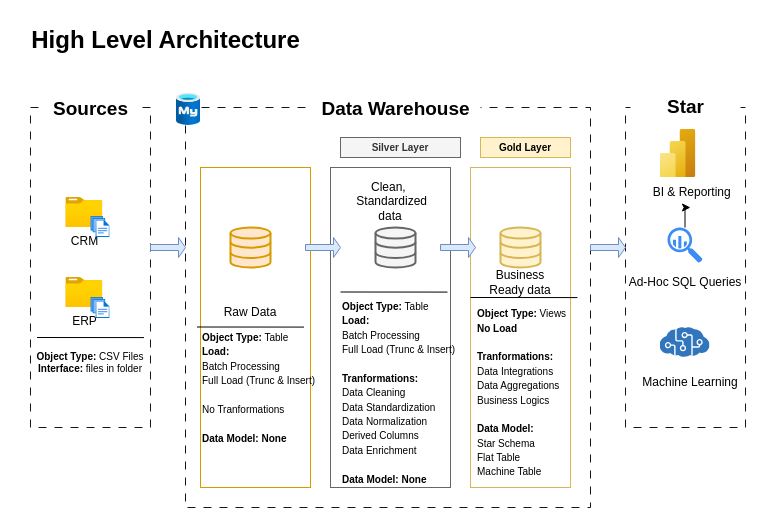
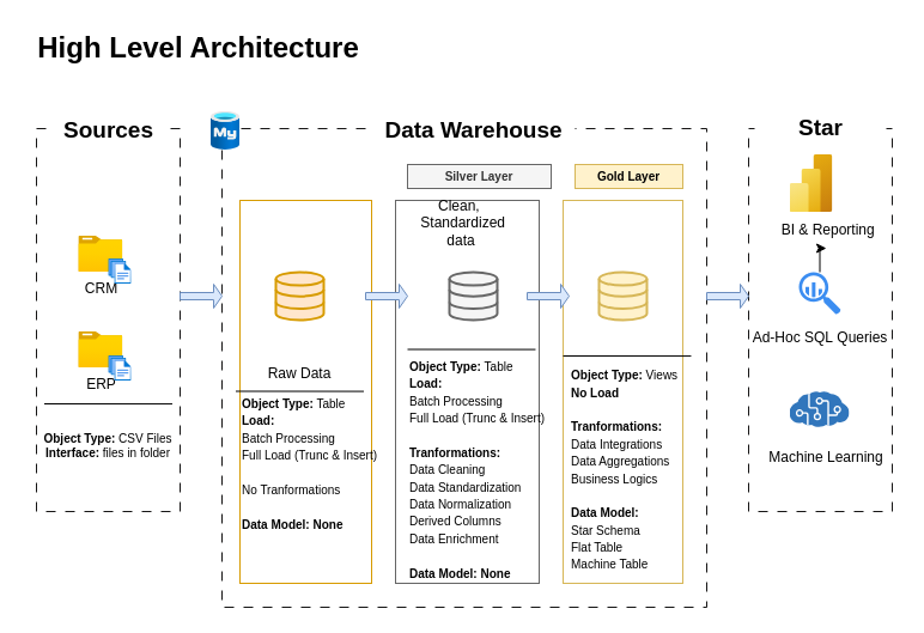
  <mxCell id="0" />
  <mxCell id="1" parent="0" />
  <mxCell id="2" value="&lt;b&gt;&lt;font style=&quot;font-size: 24px;&quot;&gt;High Level Architecture&lt;/font&gt;&lt;/b&gt;" style="text;html=1;align=center;verticalAlign=middle;resizable=0;points=[];autosize=1;strokeColor=none;fillColor=none;" vertex="1" parent="1"><mxGeometry x="20" y="20" width="290" height="40" as="geometry" /></mxCell>
  <mxCell id="3" value="" style="rounded=0;whiteSpace=wrap;html=1;fillColor=none;strokeColor=light-dark(#171616, #ededed);dashed=1;dashPattern=8 8;" vertex="1" parent="1"><mxGeometry x="30" y="107" width="120" height="320" as="geometry" /></mxCell>
  <mxCell id="4" value="&lt;b&gt;&lt;font style=&quot;font-size: 19px;&quot;&gt;Sources&lt;/font&gt;&lt;/b&gt;" style="text;html=1;align=center;verticalAlign=middle;resizable=0;points=[];autosize=1;strokeColor=none;fillColor=default;" vertex="1" parent="1"><mxGeometry x="40" y="89" width="100" height="40" as="geometry" /></mxCell>
  <mxCell id="5" value="" style="rounded=0;whiteSpace=wrap;html=1;fillColor=none;strokeColor=light-dark(#171616, #ededed);dashed=1;dashPattern=8 8;" vertex="1" parent="1"><mxGeometry x="185" y="107" width="405" height="400" as="geometry" /></mxCell>
  <mxCell id="6" value="&lt;b&gt;&lt;font style=&quot;font-size: 19px;&quot;&gt;Data Warehouse&lt;/font&gt;&lt;/b&gt;" style="text;html=1;align=center;verticalAlign=middle;resizable=0;points=[];autosize=1;strokeColor=none;fillColor=default;" vertex="1" parent="1"><mxGeometry x="310" y="89" width="170" height="40" as="geometry" /></mxCell>
  <mxCell id="7" value="" style="rounded=0;whiteSpace=wrap;html=1;fillColor=none;strokeColor=light-dark(#171616, #ededed);dashed=1;dashPattern=8 8;" vertex="1" parent="1"><mxGeometry x="625" y="107" width="120" height="320" as="geometry" /></mxCell>
  <mxCell id="8" value="&lt;b&gt;&lt;font style=&quot;font-size: 19px;&quot;&gt;Star&lt;/font&gt;&lt;/b&gt;" style="text;html=1;align=center;verticalAlign=middle;resizable=0;points=[];autosize=1;strokeColor=none;fillColor=default;" vertex="1" parent="1"><mxGeometry x="630" y="87" width="110" height="40" as="geometry" /></mxCell>
  <mxCell id="9" value="Silver Layer" style="rounded=0;whiteSpace=wrap;html=1;fontSize=10;fillColor=#f5f5f5;strokeColor=#666666;fontColor=#333333;fontStyle=1" vertex="1" parent="1"><mxGeometry x="340" y="137" width="120" height="20" as="geometry" /></mxCell>
  <mxCell id="10" value="Gold Layer" style="rounded=0;whiteSpace=wrap;html=1;fontSize=10;fillColor=#fff2cc;strokeColor=#d6b656;fontStyle=1" vertex="1" parent="1"><mxGeometry x="480" y="137" width="90" height="20" as="geometry" /></mxCell>
  <mxCell id="11" value="" style="rounded=0;whiteSpace=wrap;html=1;fontSize=10;fillColor=none;strokeColor=#d79b00;" vertex="1" parent="1"><mxGeometry x="200" y="167" width="110" height="320" as="geometry" /></mxCell>
  <mxCell id="12" value="" style="rounded=0;whiteSpace=wrap;html=1;fontSize=10;fillColor=none;strokeColor=#666666;fontColor=#333333;" vertex="1" parent="1"><mxGeometry x="330" y="167" width="120" height="320" as="geometry" /></mxCell>
  <mxCell id="13" value="" style="rounded=0;whiteSpace=wrap;html=1;fontSize=10;fillColor=none;strokeColor=#d6b656;" vertex="1" parent="1"><mxGeometry x="470" y="167" width="100" height="320" as="geometry" /></mxCell>
  <mxCell id="14" value="CRM" style="image;aspect=fixed;html=1;points=[];align=center;fontSize=12;image=img/lib/azure2/general/Folder_Blank.svg;" vertex="1" parent="1"><mxGeometry x="65.36" y="197" width="36.97" height="30" as="geometry" /></mxCell>
  <mxCell id="15" value="" style="image;aspect=fixed;html=1;points=[];align=center;fontSize=12;image=img/lib/azure2/general/Files.svg;" vertex="1" parent="1"><mxGeometry x="90.4" y="216" width="19.2" height="21" as="geometry" /></mxCell>
  <mxCell id="16" value="ERP" style="image;aspect=fixed;html=1;points=[];align=center;fontSize=12;image=img/lib/azure2/general/Folder_Blank.svg;" vertex="1" parent="1"><mxGeometry x="65.36" y="277" width="36.97" height="30" as="geometry" /></mxCell>
  <mxCell id="17" value="" style="image;aspect=fixed;html=1;points=[];align=center;fontSize=12;image=img/lib/azure2/general/Files.svg;" vertex="1" parent="1"><mxGeometry x="90.4" y="297" width="19.2" height="21" as="geometry" /></mxCell>
- <mxCell id="18" value="&lt;b&gt;Object Type:&lt;/b&gt; CSV Files&lt;div&gt;&lt;b&gt;Interface:&lt;/b&gt; files in folder&lt;/div&gt;" style="text;html=1;align=center;verticalAlign=middle;whiteSpace=wrap;rounded=0;fontSize=10;" vertex="1" parent="1"><mxGeometry x="35" y="347" width="110" height="30" as="geometry" /></mxCell>
+ <mxCell id="18" value="&lt;b&gt;Object Type:&lt;/b&gt; CSV Files&lt;div&gt;&lt;b&gt;Interface:&lt;/b&gt; files in folder&lt;/div&gt;" style="text;html=1;align=center;verticalAlign=middle;whiteSpace=wrap;rounded=0;fontSize=10;" vertex="1" parent="1"><mxGeometry x="35" y="357" width="110" height="30" as="geometry" /></mxCell>
  <mxCell id="19" value="" style="endArrow=none;html=1;rounded=0;entryX=1.002;entryY=0.719;entryDx=0;entryDy=0;entryPerimeter=0;" edge="1" parent="1"><mxGeometry width="50" height="50" relative="1" as="geometry"><mxPoint x="36.52" y="337" as="sourcePoint" /><mxPoint x="143.49" y="337.08" as="targetPoint" /></mxGeometry></mxCell>
  <mxCell id="20" value="" style="html=1;verticalLabelPosition=bottom;align=center;labelBackgroundColor=#ffffff;verticalAlign=top;strokeWidth=2;strokeColor=#d79b00;shadow=0;dashed=0;shape=mxgraph.ios7.icons.data;fillColor=#ffe6cc;" vertex="1" parent="1"><mxGeometry x="230" y="227" width="40" height="40" as="geometry" /></mxCell>
  <mxCell id="21" value="" style="html=1;verticalLabelPosition=bottom;align=center;labelBackgroundColor=#ffffff;verticalAlign=top;strokeWidth=2;strokeColor=#666666;shadow=0;dashed=0;shape=mxgraph.ios7.icons.data;fillColor=#f5f5f5;fontColor=#333333;" vertex="1" parent="1"><mxGeometry x="375" y="227" width="40" height="40" as="geometry" /></mxCell>
  <mxCell id="22" value="" style="html=1;verticalLabelPosition=bottom;align=center;labelBackgroundColor=#ffffff;verticalAlign=top;strokeWidth=2;strokeColor=#d6b656;shadow=0;dashed=0;shape=mxgraph.ios7.icons.data;fillColor=#fff2cc;" vertex="1" parent="1"><mxGeometry x="500" y="227" width="40" height="40" as="geometry" /></mxCell>
  <mxCell id="23" value="" style="shape=singleArrow;whiteSpace=wrap;html=1;fillColor=#dae8fc;strokeColor=#6c8ebf;" vertex="1" parent="1"><mxGeometry x="150" y="237" width="35" height="20" as="geometry" /></mxCell>
  <mxCell id="24" value="" style="shape=singleArrow;whiteSpace=wrap;html=1;fillColor=#dae8fc;strokeColor=#6c8ebf;" vertex="1" parent="1"><mxGeometry x="590" y="237" width="35" height="20" as="geometry" /></mxCell>
  <mxCell id="25" value="" style="shape=singleArrow;whiteSpace=wrap;html=1;fillColor=#dae8fc;strokeColor=#6c8ebf;" vertex="1" parent="1"><mxGeometry x="305" y="237" width="35" height="20" as="geometry" /></mxCell>
  <mxCell id="26" value="" style="shape=singleArrow;whiteSpace=wrap;html=1;fillColor=#dae8fc;strokeColor=#6c8ebf;" vertex="1" parent="1"><mxGeometry x="440" y="237" width="35" height="20" as="geometry" /></mxCell>
  <mxCell id="27" value="&lt;font&gt;Raw Data&lt;/font&gt;" style="text;html=1;align=center;verticalAlign=middle;whiteSpace=wrap;rounded=0;" vertex="1" parent="1"><mxGeometry x="210" y="297" width="80" height="30" as="geometry" /></mxCell>
- <mxCell id="28" value="Clean,&amp;nbsp;&lt;div&gt;&amp;nbsp;Standardized data&lt;/div&gt;" style="text;html=1;align=center;verticalAlign=middle;whiteSpace=wrap;rounded=0;" vertex="1" parent="1"><mxGeometry x="350" y="186" width="80" height="30" as="geometry" /></mxCell>
- <mxCell id="29" value="Business Ready data" style="text;html=1;align=center;verticalAlign=middle;whiteSpace=wrap;rounded=0;" vertex="1" parent="1"><mxGeometry x="485" y="267" width="70" height="30" as="geometry" /></mxCell>
+ <mxCell id="28" value="Clean,&amp;nbsp;&lt;div&gt;&amp;nbsp;Standardized data&lt;/div&gt;" style="text;html=1;align=center;verticalAlign=middle;whiteSpace=wrap;rounded=0;" vertex="1" parent="1"><mxGeometry x="345" y="171" width="80" height="30" as="geometry" /></mxCell>
  <mxCell id="30" value="" style="endArrow=none;html=1;rounded=0;entryX=1.002;entryY=0.719;entryDx=0;entryDy=0;entryPerimeter=0;" edge="1" parent="1"><mxGeometry width="50" height="50" relative="1" as="geometry"><mxPoint x="196.51" y="326.5" as="sourcePoint" /><mxPoint x="303.48" y="326.58" as="targetPoint" /></mxGeometry></mxCell>
  <mxCell id="31" value="" style="endArrow=none;html=1;rounded=0;entryX=1.002;entryY=0.719;entryDx=0;entryDy=0;entryPerimeter=0;" edge="1" parent="1"><mxGeometry width="50" height="50" relative="1" as="geometry"><mxPoint x="340" y="291.5" as="sourcePoint" /><mxPoint x="446.97" y="291.58" as="targetPoint" /></mxGeometry></mxCell>
  <mxCell id="32" value="" style="endArrow=none;html=1;rounded=0;entryX=1.002;entryY=0.719;entryDx=0;entryDy=0;entryPerimeter=0;" edge="1" parent="1"><mxGeometry width="50" height="50" relative="1" as="geometry"><mxPoint x="470" y="297" as="sourcePoint" /><mxPoint x="576.97" y="297.08" as="targetPoint" /></mxGeometry></mxCell>
  <mxCell id="33" value="&lt;font style=&quot;font-size: 10px;&quot;&gt;&lt;b&gt;Object Type:&lt;/b&gt; Table&lt;/font&gt;&lt;div&gt;&lt;font style=&quot;font-size: 10px;&quot;&gt;&lt;b&gt;Load:&amp;nbsp;&lt;/b&gt;&lt;/font&gt;&lt;/div&gt;&lt;div&gt;&lt;span style=&quot;font-size: 10px; background-color: transparent; color: light-dark(rgb(0, 0, 0), rgb(255, 255, 255));&quot;&gt;Batch Processing&lt;/span&gt;&lt;/div&gt;&lt;div&gt;&lt;span style=&quot;font-size: 10px; background-color: transparent; color: light-dark(rgb(0, 0, 0), rgb(255, 255, 255));&quot;&gt;Full Load (Trunc &amp;amp; Insert)&lt;/span&gt;&lt;/div&gt;&lt;div&gt;&lt;span style=&quot;font-size: 10px; background-color: transparent; color: light-dark(rgb(0, 0, 0), rgb(255, 255, 255));&quot;&gt;&lt;br&gt;&lt;/span&gt;&lt;/div&gt;&lt;div&gt;&lt;span style=&quot;font-size: 10px; background-color: transparent; color: light-dark(rgb(0, 0, 0), rgb(255, 255, 255));&quot;&gt;No Tranformations&lt;/span&gt;&lt;/div&gt;&lt;div&gt;&lt;br&gt;&lt;/div&gt;&lt;div&gt;&lt;span style=&quot;font-size: 10px;&quot;&gt;&lt;b&gt;Data Model: None&lt;/b&gt;&lt;/span&gt;&lt;/div&gt;" style="text;html=1;align=left;verticalAlign=middle;whiteSpace=wrap;rounded=0;" vertex="1" parent="1"><mxGeometry x="200" y="347" width="120" height="80" as="geometry" /></mxCell>
  <mxCell id="34" value="&lt;font style=&quot;font-size: 10px;&quot;&gt;&lt;b&gt;Object Type:&lt;/b&gt;&amp;nbsp;Table&lt;/font&gt;&lt;div style=&quot;&quot;&gt;&lt;font style=&quot;font-size: 10px;&quot;&gt;&lt;b&gt;Load:&amp;nbsp;&lt;/b&gt;&lt;/font&gt;&lt;/div&gt;&lt;div style=&quot;&quot;&gt;&lt;span style=&quot;font-size: 10px; background-color: transparent; color: light-dark(rgb(0, 0, 0), rgb(255, 255, 255));&quot;&gt;Batch Processing&lt;/span&gt;&lt;/div&gt;&lt;div style=&quot;&quot;&gt;&lt;span style=&quot;font-size: 10px; background-color: transparent; color: light-dark(rgb(0, 0, 0), rgb(255, 255, 255));&quot;&gt;Full Load (Trunc &amp;amp; Insert)&lt;/span&gt;&lt;/div&gt;&lt;div style=&quot;&quot;&gt;&lt;span style=&quot;font-size: 10px; background-color: transparent; color: light-dark(rgb(0, 0, 0), rgb(255, 255, 255));&quot;&gt;&lt;br&gt;&lt;/span&gt;&lt;/div&gt;&lt;div style=&quot;&quot;&gt;&lt;span style=&quot;font-size: 10px; background-color: transparent; color: light-dark(rgb(0, 0, 0), rgb(255, 255, 255));&quot;&gt;&lt;b&gt;Tranformations:&lt;/b&gt;&lt;/span&gt;&lt;/div&gt;&lt;div style=&quot;&quot;&gt;&lt;span style=&quot;background-color: transparent; color: light-dark(rgb(0, 0, 0), rgb(255, 255, 255)); font-size: 10px;&quot;&gt;Data Cleaning&lt;/span&gt;&lt;/div&gt;&lt;div style=&quot;&quot;&gt;&lt;span style=&quot;font-size: 10px; background-color: transparent; color: light-dark(rgb(0, 0, 0), rgb(255, 255, 255));&quot;&gt;Data Standardization&lt;/span&gt;&lt;/div&gt;&lt;div style=&quot;&quot;&gt;&lt;span style=&quot;font-size: 10px; background-color: transparent; color: light-dark(rgb(0, 0, 0), rgb(255, 255, 255));&quot;&gt;Data Normalization&lt;/span&gt;&lt;/div&gt;&lt;div style=&quot;&quot;&gt;&lt;span style=&quot;font-size: 10px; background-color: transparent; color: light-dark(rgb(0, 0, 0), rgb(255, 255, 255));&quot;&gt;Derived Columns&lt;/span&gt;&lt;/div&gt;&lt;div style=&quot;&quot;&gt;&lt;span style=&quot;font-size: 10px; background-color: transparent; color: light-dark(rgb(0, 0, 0), rgb(255, 255, 255));&quot;&gt;Data Enrichment&lt;/span&gt;&lt;/div&gt;&lt;div style=&quot;&quot;&gt;&lt;br&gt;&lt;/div&gt;&lt;div style=&quot;&quot;&gt;&lt;span style=&quot;font-size: 10px;&quot;&gt;&lt;b&gt;Data Model: None&lt;/b&gt;&lt;/span&gt;&lt;/div&gt;" style="text;html=1;align=left;verticalAlign=middle;whiteSpace=wrap;rounded=0;" vertex="1" parent="1"><mxGeometry x="340" y="357" width="180" height="70" as="geometry" /></mxCell>
  <mxCell id="35" value="&lt;font style=&quot;font-size: 10px;&quot;&gt;&lt;b&gt;Object Type:&lt;/b&gt;&amp;nbsp;Views&lt;/font&gt;&lt;div&gt;&lt;span style=&quot;font-size: 10px;&quot;&gt;&lt;b&gt;No Load&lt;/b&gt;&lt;/span&gt;&lt;/div&gt;&lt;div&gt;&lt;span style=&quot;font-size: 10px;&quot;&gt;&lt;b&gt;&lt;br&gt;&lt;/b&gt;&lt;/span&gt;&lt;/div&gt;&lt;div&gt;&lt;span style=&quot;background-color: transparent; color: light-dark(rgb(0, 0, 0), rgb(255, 255, 255)); font-size: 10px;&quot;&gt;&lt;b&gt;Tranformations:&lt;/b&gt;&lt;/span&gt;&lt;/div&gt;&lt;div&gt;&lt;span style=&quot;background-color: transparent; color: light-dark(rgb(0, 0, 0), rgb(255, 255, 255)); font-size: 10px;&quot;&gt;Data Integrations&lt;/span&gt;&lt;/div&gt;&lt;div&gt;&lt;span style=&quot;background-color: transparent; color: light-dark(rgb(0, 0, 0), rgb(255, 255, 255)); font-size: 10px;&quot;&gt;Data Aggregations&lt;/span&gt;&lt;/div&gt;&lt;div&gt;&lt;span style=&quot;background-color: transparent; color: light-dark(rgb(0, 0, 0), rgb(255, 255, 255)); font-size: 10px;&quot;&gt;Business Logics&lt;/span&gt;&lt;/div&gt;&lt;div&gt;&lt;br&gt;&lt;/div&gt;&lt;div&gt;&lt;span style=&quot;font-size: 10px;&quot;&gt;&lt;b&gt;Data Model:&amp;nbsp;&lt;/b&gt;&lt;/span&gt;&lt;/div&gt;&lt;div&gt;&lt;span style=&quot;font-size: 10px;&quot;&gt;Star Schema&lt;/span&gt;&lt;/div&gt;&lt;div&gt;&lt;span style=&quot;font-size: 10px;&quot;&gt;Flat Table&lt;/span&gt;&lt;/div&gt;&lt;div&gt;&lt;span style=&quot;font-size: 10px;&quot;&gt;Machine Table&lt;/span&gt;&lt;/div&gt;" style="text;html=1;align=left;verticalAlign=middle;whiteSpace=wrap;rounded=0;" vertex="1" parent="1"><mxGeometry x="475" y="352" width="120" height="80" as="geometry" /></mxCell>
  <mxCell id="36" value="" style="image;aspect=fixed;html=1;points=[];align=center;fontSize=12;image=img/lib/azure2/analytics/Power_BI_Embedded.svg;" vertex="1" parent="1"><mxGeometry x="659.5" y="129" width="36" height="48" as="geometry" /></mxCell>
  <mxCell id="37" value="" style="edgeStyle=orthogonalEdgeStyle;rounded=0;orthogonalLoop=1;jettySize=auto;html=1;" edge="1" parent="1" source="38" target="40"><mxGeometry relative="1" as="geometry" /></mxCell>
  <mxCell id="38" value="" style="sketch=0;html=1;aspect=fixed;strokeColor=none;shadow=0;fillColor=#3B8DF1;verticalAlign=top;labelPosition=center;verticalLabelPosition=bottom;shape=mxgraph.gcp2.big_query" vertex="1" parent="1"><mxGeometry x="667" y="227" width="35" height="35.35" as="geometry" /></mxCell>
  <mxCell id="39" value="" style="image;sketch=0;aspect=fixed;html=1;points=[];align=center;fontSize=12;image=img/lib/mscae/Cognitive_Services.svg;" vertex="1" parent="1"><mxGeometry x="659.5" y="327" width="50" height="30" as="geometry" /></mxCell>
  <mxCell id="40" value="&amp;nbsp;BI &amp;amp; Reporting" style="text;html=1;align=center;verticalAlign=middle;whiteSpace=wrap;rounded=0;" vertex="1" parent="1"><mxGeometry x="630" y="177" width="120" height="30" as="geometry" /></mxCell>
  <mxCell id="41" value="Ad-Hoc SQL&amp;nbsp;&lt;span style=&quot;color: rgba(0, 0, 0, 0); font-family: monospace; font-size: 0px; text-align: start; text-wrap-mode: nowrap;&quot;&gt;%3CmxGraphModel%3E%3Croot%3E%3CmxCell%20id%3D%220%22%2F%3E%3CmxCell%20id%3D%221%22%20parent%3D%220%22%2F%3E%3CmxCell%20id%3D%222%22%20value%3D%22%26amp%3Bnbsp%3BBI%20%26amp%3Bamp%3B%20Reporting%22%20style%3D%22text%3Bhtml%3D1%3Balign%3Dcenter%3BverticalAlign%3Dmiddle%3BwhiteSpace%3Dwrap%3Brounded%3D0%3B%22%20vertex%3D%221%22%20parent%3D%221%22%3E%3CmxGeometry%20x%3D%22640%22%20y%3D%22170%22%20width%3D%22120%22%20height%3D%2230%22%20as%3D%22geometry%22%2F%3E%3C%2FmxCell%3E%3C%2Froot%3E%3C%2FmxGraphModel%3E&lt;/span&gt;Queries" style="text;html=1;align=center;verticalAlign=middle;whiteSpace=wrap;rounded=0;" vertex="1" parent="1"><mxGeometry x="624.5" y="267" width="120" height="30" as="geometry" /></mxCell>
  <mxCell id="42" value="Machine Learning" style="text;html=1;align=center;verticalAlign=middle;whiteSpace=wrap;rounded=0;" vertex="1" parent="1"><mxGeometry x="630" y="367" width="120" height="30" as="geometry" /></mxCell>
  <mxCell id="43" value="" style="image;aspect=fixed;html=1;points=[];align=center;fontSize=12;image=img/lib/azure2/databases/Azure_Database_MySQL_Server.svg;" vertex="1" parent="1"><mxGeometry x="176" y="93" width="24" height="32" as="geometry" /></mxCell>
